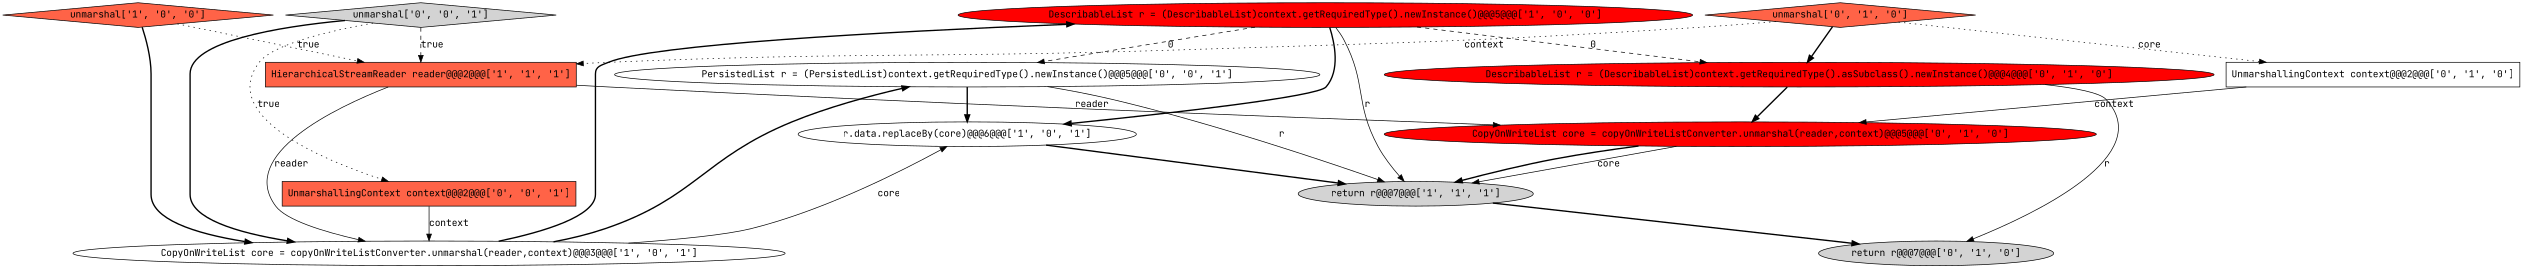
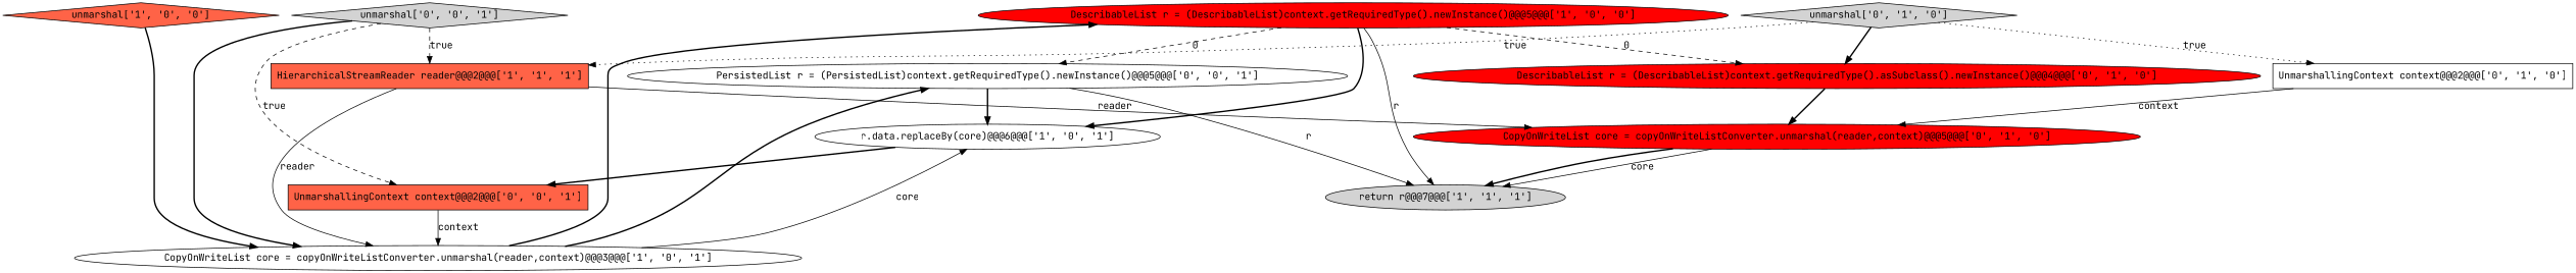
  digraph {
    fontname="JetBrains Mono"
    node [fillcolor=lightgray fontname="JetBrains Mono" shape=ellipse style=filled]
    edge [fontname="JetBrains Mono" style=bold]
    n1 [fillcolor=red label="CopyOnWriteList core = copyOnWriteListConverter.unmarshal(reader,context)@@@5@@@['0', '1', '0']"]
    n2 [label="return r@@@7@@@['1', '1', '1']"]
-   n3 [label="return r@@@7@@@['0', '1', '0']"]
    n4 [fillcolor=white label="PersistedList r = (PersistedList)context.getRequiredType().newInstance()@@@5@@@['0', '0', '1']"]
    n5 [fillcolor=white label="r.data.replaceBy(core)@@@6@@@['1', '0', '1']"]
    n6 [fillcolor=tomato label="HierarchicalStreamReader reader@@@2@@@['1', '1', '1']" shape=box]
    n7 [fillcolor=white label="CopyOnWriteList core = copyOnWriteListConverter.unmarshal(reader,context)@@@3@@@['1', '0', '1']"]
    n8 [fillcolor=red label="DescribableList r = (DescribableList)context.getRequiredType().newInstance()@@@5@@@['1', '0', '0']"]
    n9 [fillcolor=red label="DescribableList r = (DescribableList)context.getRequiredType().asSubclass().newInstance()@@@4@@@['0', '1', '0']"]
    n10 [fillcolor=tomato label="unmarshal['1', '0', '0']" shape=diamond]
    n11 [label="unmarshal['0', '0', '1']" shape=diamond]
    n12 [fillcolor=tomato label="UnmarshallingContext context@@@2@@@['0', '0', '1']" shape=box]
    n13 [fillcolor=white label="UnmarshallingContext context@@@2@@@['0', '1', '0']" shape=box]
-   n14 [fillcolor=tomato label="unmarshal['0', '1', '0']" shape=diamond]
+   n14 [label="unmarshal['0', '1', '0']" shape=diamond]
    n1 -> n2 [label=core style=solid]
    n1 -> n2
-   n2 -> n3
    n4 -> n2 [label=r style=solid]
    n4 -> n5
-   n5 -> n2
+   n5 -> n12
    n6 -> n1 [label=reader style=solid]
    n6 -> n7 [label=reader style=solid]
    n7 -> n4
    n7 -> n5 [label=core style=solid]
    n7 -> n8
    n8 -> n2 [label=r style=solid]
    n8 -> n4 [label=0 style=dashed]
    n8 -> n5
    n8 -> n9 [label=0 style=dashed]
    n9 -> n1
-   n9 -> n3 [label=r style=solid]
-   n10 -> n6 [label=true style=dotted]
    n10 -> n7
    n11 -> n6 [label=true style=dashed]
    n11 -> n7
-   n11 -> n12 [label=true style=dotted]
+   n11 -> n12 [label=true style=dashed]
    n12 -> n7 [label=context style=solid]
    n13 -> n1 [label=context style=solid]
-   n14 -> n6 [label=context style=dotted]
+   n14 -> n6 [label=true style=dotted]
    n14 -> n9
-   n14 -> n13 [label=core style=dotted]
+   n14 -> n13 [label=true style=dotted]
  }
